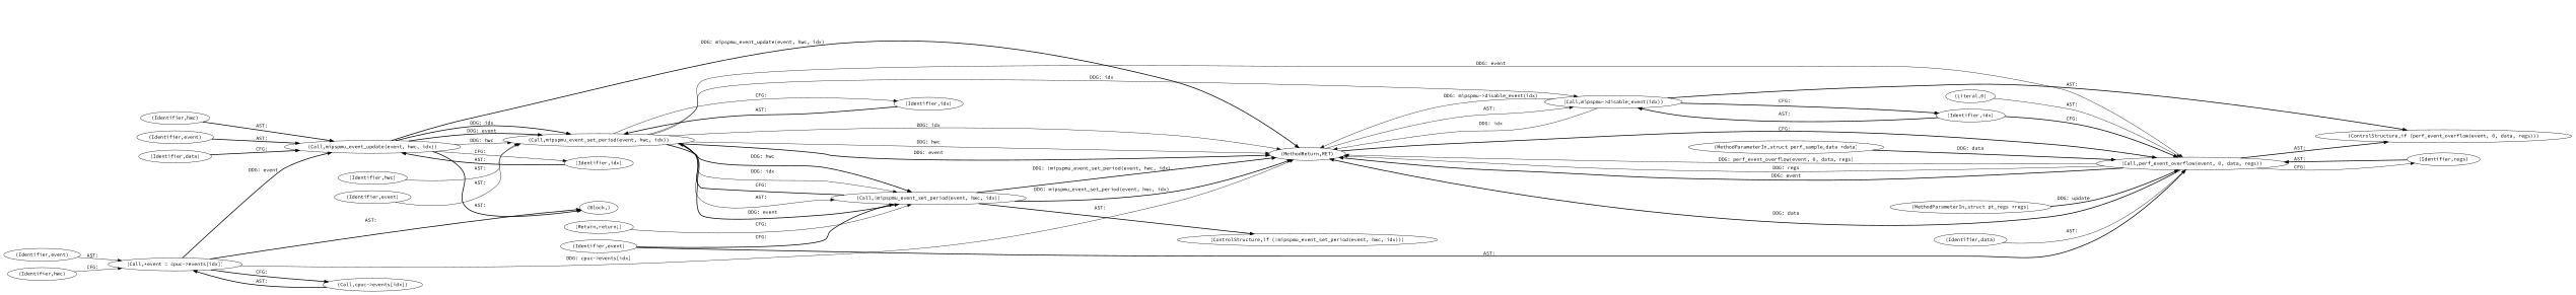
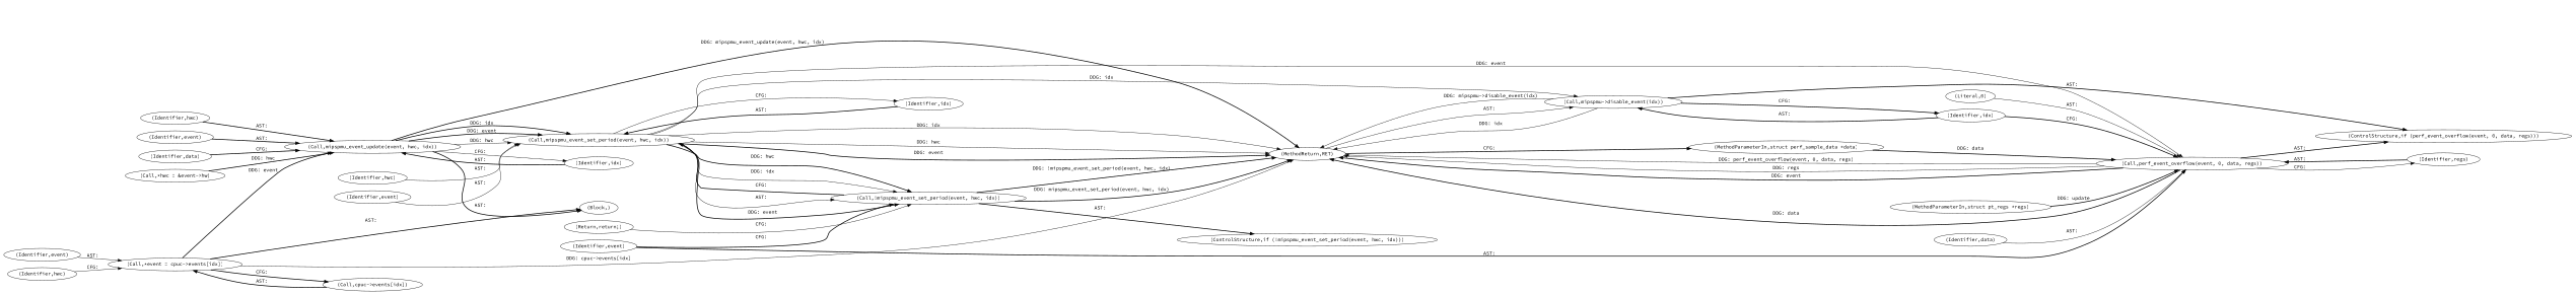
  digraph {
    fontname="Source Code Pro"
    rankdir=LR
    node [fontname="Source Code Pro"]
    edge [fontname="Source Code Pro" style=bold]
    n1 [label="(Call,*event = cpuc->events[idx])"]
    n2 [label="(Call,mipspmu_event_update(event, hwc, idx))"]
    n3 [label="(Call,cpuc->events[idx])"]
    n4 [label="(MethodReturn,RET)"]
    n5 [label="(Block,)"]
    n6 [label="(Call,mipspmu_event_set_period(event, hwc, idx))"]
    n7 [label="(Identifier,idx)"]
    n8 [label="(Call,perf_event_overflow(event, 0, data, regs))"]
    n9 [label="(Call,mipspmu->disable_event(idx))"]
    n10 [label="(Call,!mipspmu_event_set_period(event, hwc, idx))"]
    n11 [label="(Identifier,idx)"]
    n12 [label="(ControlStructure,if (!mipspmu_event_set_period(event, hwc, idx)))"]
    n13 [label="(ControlStructure,if (perf_event_overflow(event, 0, data, regs)))"]
    n14 [label="(Identifier,regs)"]
    n15 [label="(Identifier,idx)"]
    n16 [label="(Identifier,event)"]
    n17 [label="(Identifier,event)"]
    n18 [label="(Identifier,event)"]
    n19 [label="(MethodParameterIn,struct pt_regs *regs)"]
    n20 [label="(Return,return;)"]
    n21 [label="(Identifier,hwc)"]
    n22 [label="(Identifier,event)"]
    n23 [label="(Identifier,data)"]
    n24 [label="(MethodParameterIn,struct perf_sample_data *data)"]
    n25 [label="(Identifier,hwc)"]
+   n26 [label="(Call,*hwc = &event->hw)"]
    n27 [label="(Identifier,data)"]
    n28 [label="(Identifier,hwc)"]
    n29 [label="(Literal,0)"]
    n1 -> n2 [label="DDG: event"]
    n1 -> n3 [label="CFG: "]
    n1 -> n4 [label="DDG: cpuc->events[idx]" style=solid]
    n1 -> n5 [label="AST: "]
    n2 -> n4 [label="DDG: mipspmu_event_update(event, hwc, idx)"]
    n2 -> n5 [label="AST: "]
    n2 -> n6 [label="DDG: event"]
    n2 -> n6 [label="DDG: hwc" style=solid]
    n2 -> n6 [label="DDG: idx"]
    n2 -> n7 [label="CFG: " style=solid]
    n3 -> n1 [label="AST: "]
-   n4 -> n8 [label="CFG: "]
+   n4 -> n24 [label="CFG: "]
    n4 -> n9 [label="AST: " style=solid]
    n6 -> n4 [label="DDG: idx" style=solid]
    n6 -> n4 [label="DDG: hwc" style=solid]
    n6 -> n4 [label="DDG: event"]
    n6 -> n8 [label="DDG: event" style=solid]
    n6 -> n9 [label="DDG: idx" style=solid]
    n6 -> n10 [label="AST: " style=solid]
    n6 -> n10 [label="DDG: event"]
    n6 -> n10 [label="DDG: hwc"]
    n6 -> n10 [label="DDG: idx" style=solid]
    n6 -> n11 [label="CFG: " style=solid]
    n7 -> n2 [label="AST: "]
    n8 -> n4 [label="DDG: perf_event_overflow(event, 0, data, regs)" style=solid]
    n8 -> n4 [label="DDG: regs" style=solid]
    n8 -> n4 [label="DDG: event"]
    n8 -> n4 [label="DDG: data"]
    n8 -> n13 [label="AST: "]
    n8 -> n14 [label="CFG: " style=solid]
    n9 -> n4 [label="DDG: idx" style=solid]
    n9 -> n4 [label="DDG: mipspmu->disable_event(idx)" style=solid]
    n9 -> n13 [label="AST: "]
    n9 -> n15 [label="CFG: "]
    n10 -> n4 [label="DDG: !mipspmu_event_set_period(event, hwc, idx)"]
    n10 -> n4 [label="DDG: mipspmu_event_set_period(event, hwc, idx)"]
    n10 -> n6 [label="CFG: "]
    n10 -> n12 [label="AST: "]
    n11 -> n6 [label="AST: "]
    n14 -> n8 [label="AST: "]
    n15 -> n8 [label="CFG: "]
    n15 -> n9 [label="AST: "]
    n16 -> n2 [label="AST: "]
    n17 -> n6 [label="AST: " style=solid]
    n18 -> n8 [label="AST: "]
    n18 -> n10 [label="CFG: "]
    n19 -> n8 [label="DDG: update"]
    n20 -> n10 [label="CFG: " style=solid]
    n21 -> n6 [label="AST: " style=solid]
    n22 -> n1 [label="AST: " style=solid]
    n23 -> n2 [label="CFG: "]
    n24 -> n8 [label="DDG: data"]
    n25 -> n1 [label="CFG: " style=solid]
+   n26 -> n2 [label="DDG: hwc"]
    n27 -> n8 [label="AST: " style=solid]
    n28 -> n2 [label="AST: "]
    n29 -> n8 [label="AST: " style=solid]
  }
